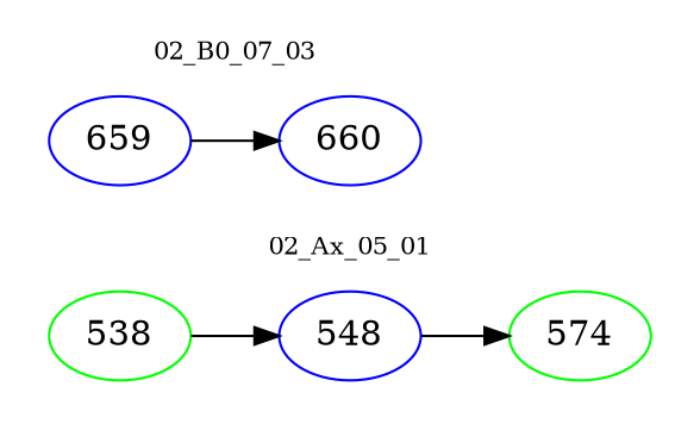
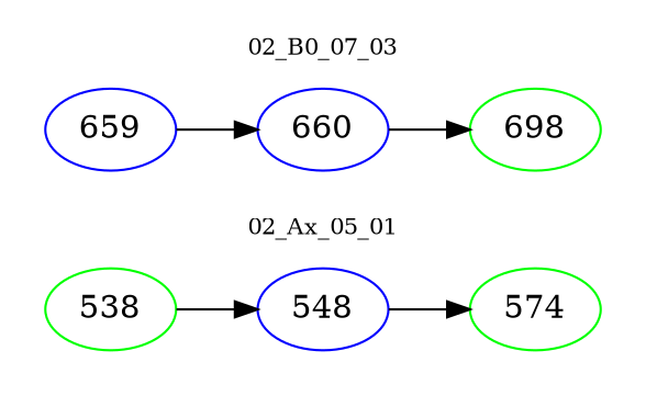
  digraph {
    rankdir=LR
    node [color=green]
    edge [color=black]
    n1 [label=538]
    n2 [color=blue label=548]
    n3 [label=574]
    n4 [color=blue label=659]
    n5 [color=blue label=660]
+   n6 [label=698]
    subgraph cluster_1 {
      color=white
      fontsize=10
      label="02_Ax_05_01"
      n1
      n2
      n3
    }
    subgraph cluster_2 {
      color=white
      fontsize=10
      label="02_B0_07_03"
      n4
      n5
+     n6
    }
    n1 -> n2
    n2 -> n3
    n4 -> n5
+   n5 -> n6
  }
